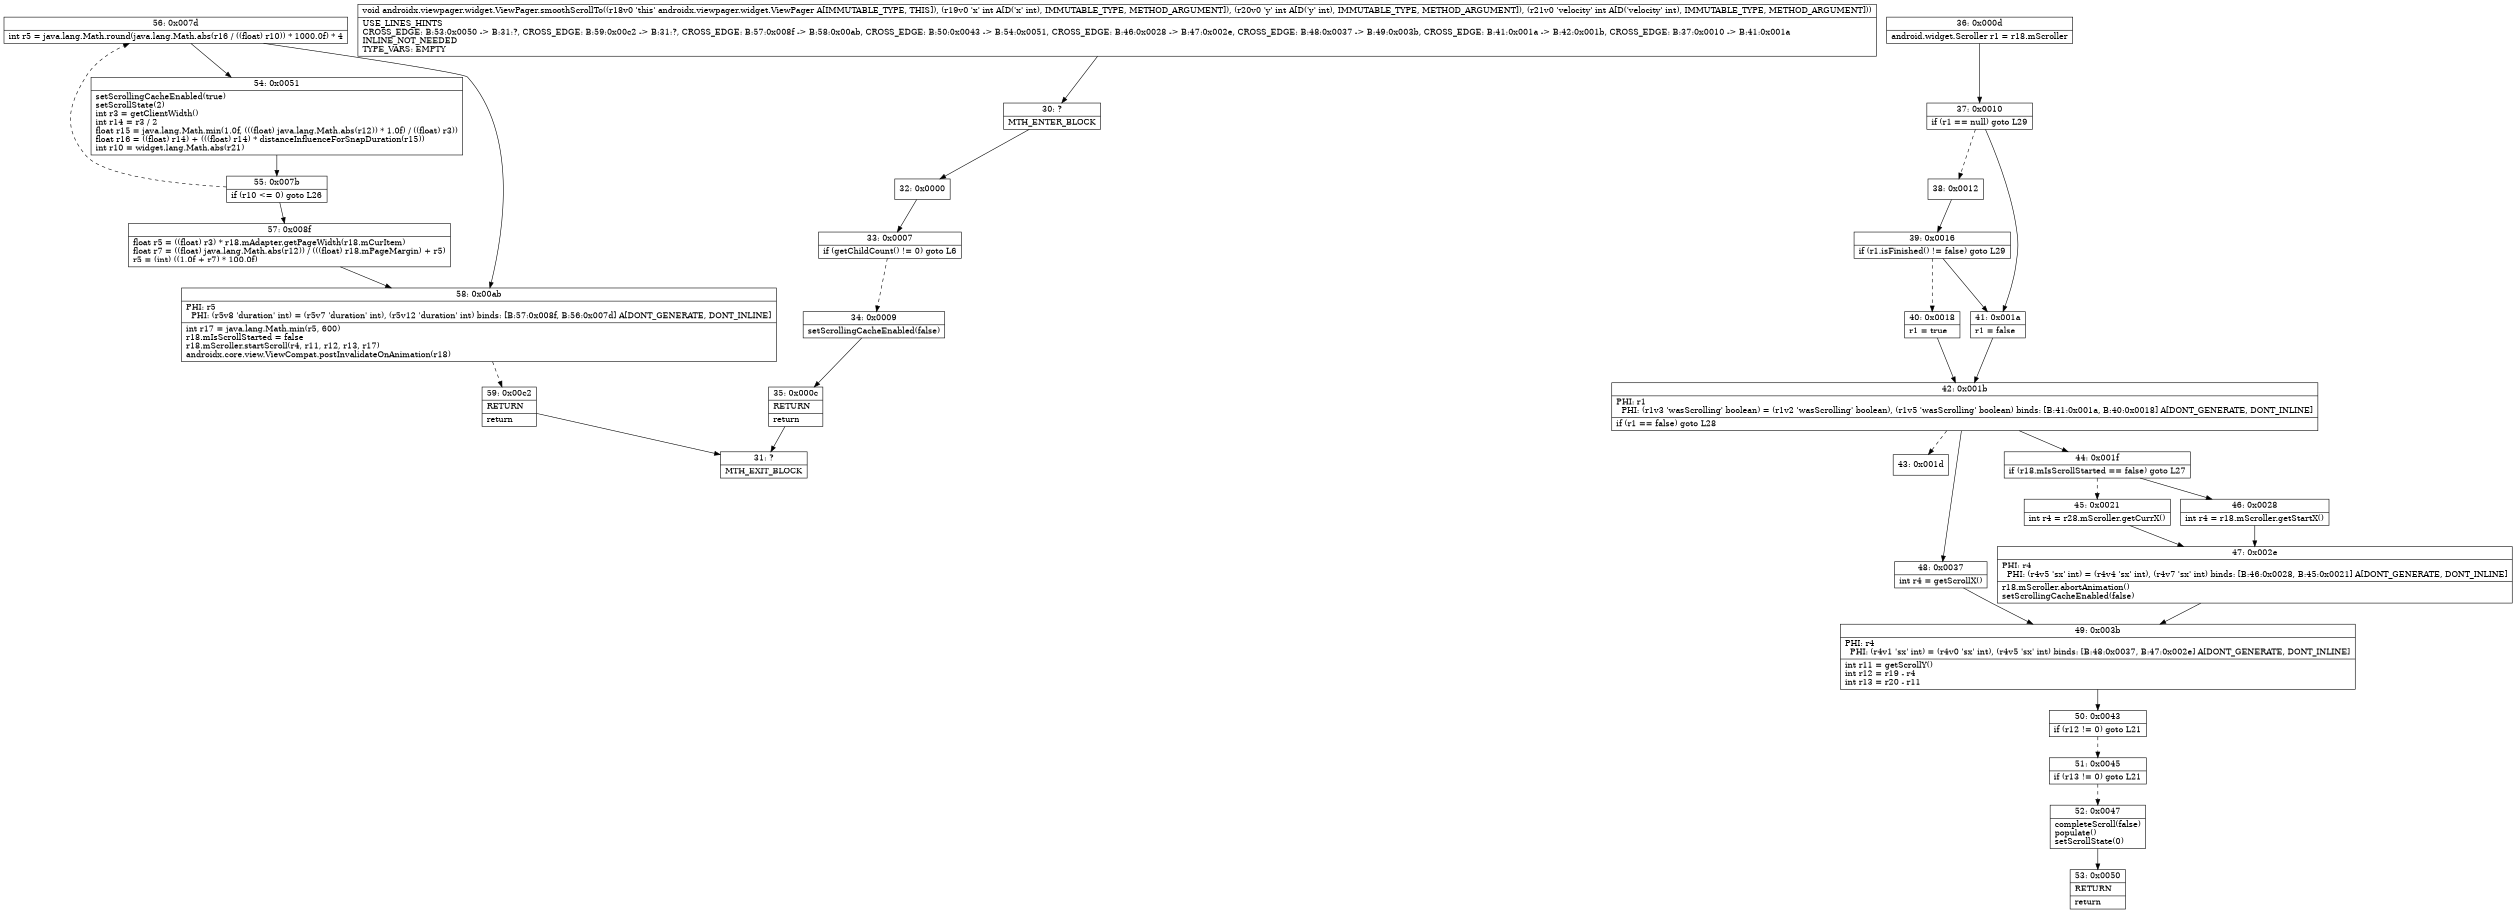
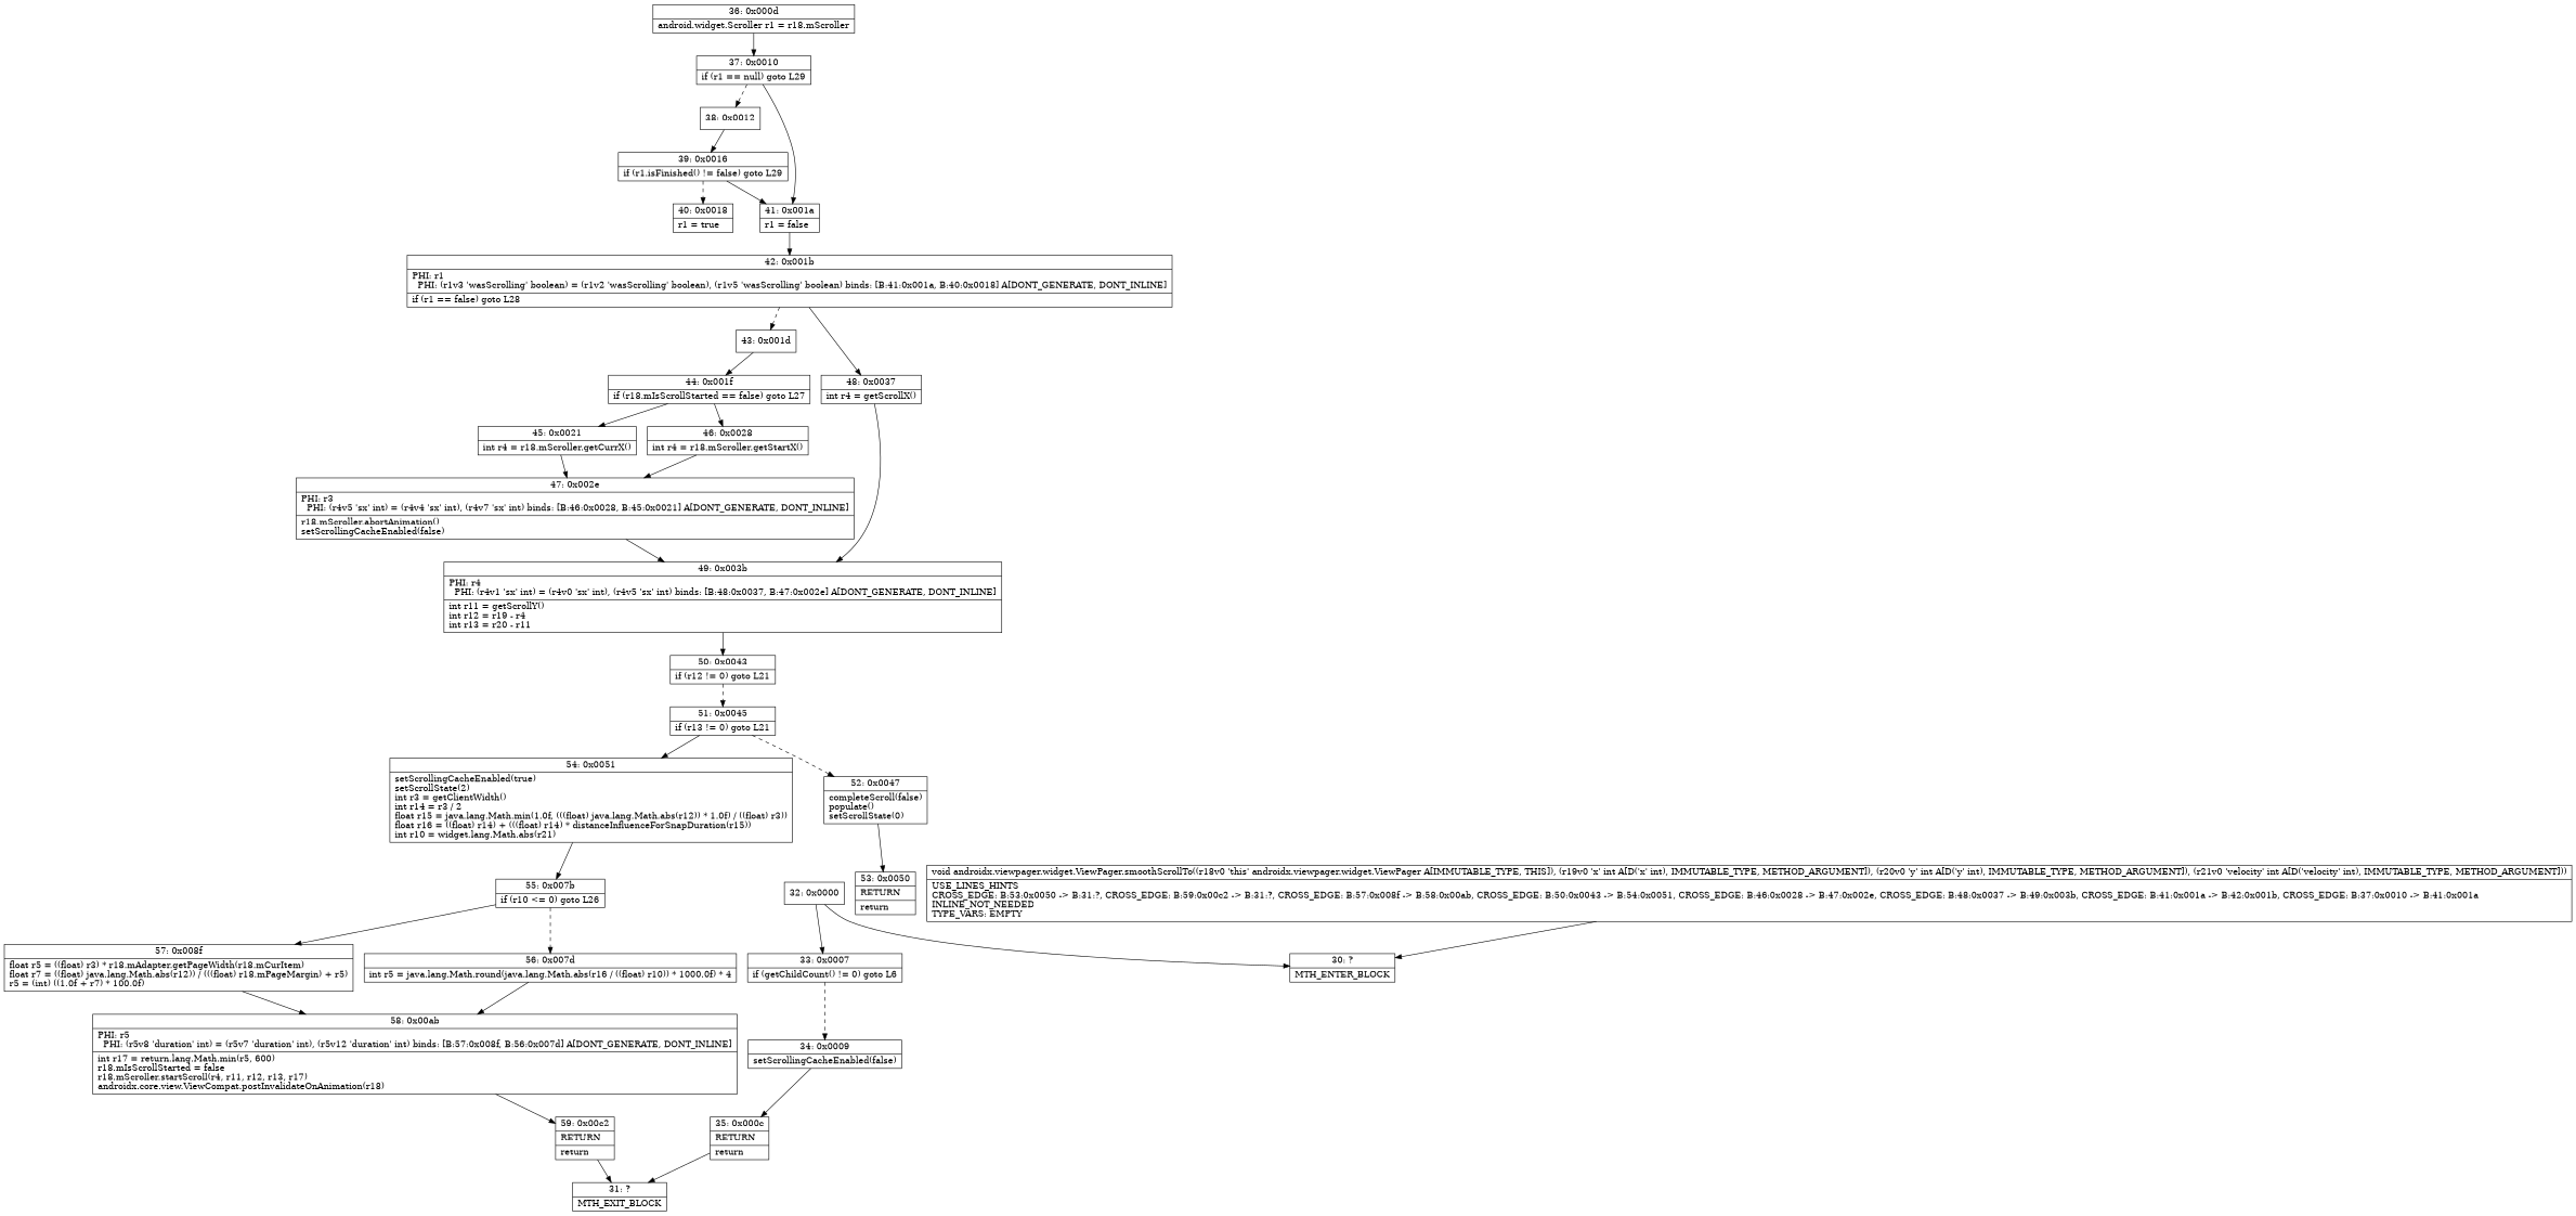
  digraph {
    node [shape=record]
    n1 [label="{30\:\ ?|MTH_ENTER_BLOCK\l}"]
    n2 [label="{32\:\ 0x0000}"]
    n3 [label="{33\:\ 0x0007|if (getChildCount() != 0) goto L6\l}"]
    n4 [label="{34\:\ 0x0009|setScrollingCacheEnabled(false)\l}"]
    n5 [label="{35\:\ 0x000c|RETURN\l|return\l}"]
    n6 [label="{36\:\ 0x000d|android.widget.Scroller r1 = r18.mScroller\l}"]
    n7 [label="{37\:\ 0x0010|if (r1 == null) goto L29\l}"]
    n8 [label="{31\:\ ?|MTH_EXIT_BLOCK\l}"]
    n9 [label="{38\:\ 0x0012}"]
    n10 [label="{41\:\ 0x001a|r1 = false\l}"]
    n11 [label="{39\:\ 0x0016|if (r1.isFinished() != false) goto L29\l}"]
    n12 [label="{42\:\ 0x001b|PHI: r1 \l  PHI: (r1v3 'wasScrolling' boolean) = (r1v2 'wasScrolling' boolean), (r1v5 'wasScrolling' boolean) binds: [B:41:0x001a, B:40:0x0018] A[DONT_GENERATE, DONT_INLINE]\l|if (r1 == false) goto L28\l}"]
    n13 [label="{40\:\ 0x0018|r1 = true\l}"]
    n14 [label="{43\:\ 0x001d}"]
    n15 [label="{48\:\ 0x0037|int r4 = getScrollX()\l}"]
    n16 [label="{44\:\ 0x001f|if (r18.mIsScrollStarted == false) goto L27\l}"]
    n17 [label="{49\:\ 0x003b|PHI: r4 \l  PHI: (r4v1 'sx' int) = (r4v0 'sx' int), (r4v5 'sx' int) binds: [B:48:0x0037, B:47:0x002e] A[DONT_GENERATE, DONT_INLINE]\l|int r11 = getScrollY()\lint r12 = r19 \- r4\lint r13 = r20 \- r11\l}"]
-   n18 [label="{45\:\ 0x0021|int r4 = r28.mScroller.getCurrX()\l}"]
+   n18 [label="{45\:\ 0x0021|int r4 = r18.mScroller.getCurrX()\l}"]
    n19 [label="{46\:\ 0x0028|int r4 = r18.mScroller.getStartX()\l}"]
-   n20 [label="{47\:\ 0x002e|PHI: r4 \l  PHI: (r4v5 'sx' int) = (r4v4 'sx' int), (r4v7 'sx' int) binds: [B:46:0x0028, B:45:0x0021] A[DONT_GENERATE, DONT_INLINE]\l|r18.mScroller.abortAnimation()\lsetScrollingCacheEnabled(false)\l}"]
+   n20 [label="{47\:\ 0x002e|PHI: r3 \l  PHI: (r4v5 'sx' int) = (r4v4 'sx' int), (r4v7 'sx' int) binds: [B:46:0x0028, B:45:0x0021] A[DONT_GENERATE, DONT_INLINE]\l|r18.mScroller.abortAnimation()\lsetScrollingCacheEnabled(false)\l}"]
    n21 [label="{50\:\ 0x0043|if (r12 != 0) goto L21\l}"]
    n22 [label="{51\:\ 0x0045|if (r13 != 0) goto L21\l}"]
    n23 [label="{54\:\ 0x0051|setScrollingCacheEnabled(true)\lsetScrollState(2)\lint r3 = getClientWidth()\lint r14 = r3 \/ 2\lfloat r15 = java.lang.Math.min(1.0f, (((float) java.lang.Math.abs(r12)) * 1.0f) \/ ((float) r3))\lfloat r16 = ((float) r14) + (((float) r14) * distanceInfluenceForSnapDuration(r15))\lint r10 = widget.lang.Math.abs(r21)\l}"]
    n24 [label="{52\:\ 0x0047|completeScroll(false)\lpopulate()\lsetScrollState(0)\l}"]
    n25 [label="{55\:\ 0x007b|if (r10 \<= 0) goto L26\l}"]
    n26 [label="{53\:\ 0x0050|RETURN\l|return\l}"]
    n27 [label="{56\:\ 0x007d|int r5 = java.lang.Math.round(java.lang.Math.abs(r16 \/ ((float) r10)) * 1000.0f) * 4\l}"]
    n28 [label="{57\:\ 0x008f|float r5 = ((float) r3) * r18.mAdapter.getPageWidth(r18.mCurItem)\lfloat r7 = ((float) java.lang.Math.abs(r12)) \/ (((float) r18.mPageMargin) + r5)\lr5 = (int) ((1.0f + r7) * 100.0f)\l}"]
-   n29 [label="{58\:\ 0x00ab|PHI: r5 \l  PHI: (r5v8 'duration' int) = (r5v7 'duration' int), (r5v12 'duration' int) binds: [B:57:0x008f, B:56:0x007d] A[DONT_GENERATE, DONT_INLINE]\l|int r17 = java.lang.Math.min(r5, 600)\lr18.mIsScrollStarted = false\lr18.mScroller.startScroll(r4, r11, r12, r13, r17)\landroidx.core.view.ViewCompat.postInvalidateOnAnimation(r18)\l}"]
+   n29 [label="{58\:\ 0x00ab|PHI: r5 \l  PHI: (r5v8 'duration' int) = (r5v7 'duration' int), (r5v12 'duration' int) binds: [B:57:0x008f, B:56:0x007d] A[DONT_GENERATE, DONT_INLINE]\l|int r17 = return.lang.Math.min(r5, 600)\lr18.mIsScrollStarted = false\lr18.mScroller.startScroll(r4, r11, r12, r13, r17)\landroidx.core.view.ViewCompat.postInvalidateOnAnimation(r18)\l}"]
    n30 [label="{59\:\ 0x00c2|RETURN\l|return\l}"]
    n31 [label="{void androidx.viewpager.widget.ViewPager.smoothScrollTo((r18v0 'this' androidx.viewpager.widget.ViewPager A[IMMUTABLE_TYPE, THIS]), (r19v0 'x' int A[D('x' int), IMMUTABLE_TYPE, METHOD_ARGUMENT]), (r20v0 'y' int A[D('y' int), IMMUTABLE_TYPE, METHOD_ARGUMENT]), (r21v0 'velocity' int A[D('velocity' int), IMMUTABLE_TYPE, METHOD_ARGUMENT]))  | USE_LINES_HINTS\lCROSS_EDGE: B:53:0x0050 \-\> B:31:?, CROSS_EDGE: B:59:0x00c2 \-\> B:31:?, CROSS_EDGE: B:57:0x008f \-\> B:58:0x00ab, CROSS_EDGE: B:50:0x0043 \-\> B:54:0x0051, CROSS_EDGE: B:46:0x0028 \-\> B:47:0x002e, CROSS_EDGE: B:48:0x0037 \-\> B:49:0x003b, CROSS_EDGE: B:41:0x001a \-\> B:42:0x001b, CROSS_EDGE: B:37:0x0010 \-\> B:41:0x001a\lINLINE_NOT_NEEDED\lTYPE_VARS: EMPTY\l}"]
-   n1 -> n2
+   n2 -> n1
    n2 -> n3
    n3 -> n4 [style=dashed]
    n4 -> n5
    n5 -> n8
    n6 -> n7
    n7 -> n9 [style=dashed]
    n7 -> n10
    n9 -> n11
    n10 -> n12
    n11 -> n10
    n11 -> n13 [style=dashed]
    n12 -> n14 [style=dashed]
    n12 -> n15
-   n13 -> n12
-   n12 -> n16
+   n14 -> n16
    n15 -> n17
-   n16 -> n18 [style=dashed]
+   n16 -> n18 [style=solid]
    n16 -> n19
    n17 -> n21
    n18 -> n20
    n19 -> n20
    n20 -> n17
    n21 -> n22 [style=dashed]
-   n27 -> n23
+   n22 -> n23
    n22 -> n24 [style=dashed]
    n23 -> n25
    n24 -> n26
    n25 -> n27 [style=dashed]
    n25 -> n28
    n27 -> n29
    n28 -> n29
-   n29 -> n30 [style=dashed]
+   n29 -> n30
    n30 -> n8
    n31 -> n1
  }
